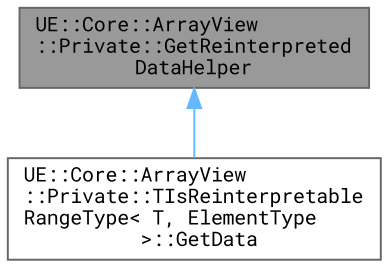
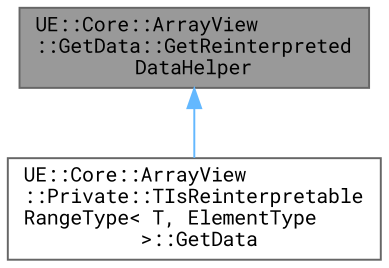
  digraph {
    rankdir=TB
    fontname="Roboto Mono"
    node [fontname="Roboto Mono" fontsize=10 shape=box style=filled]
-   n1 [color=gray40 fillcolor=grey60 fontcolor=black height=0.2 label="UE::Core::ArrayView\l::Private::GetReinterpreted\lDataHelper" width=0.4]
+   n1 [color=gray40 fillcolor=grey60 fontcolor=black height=0.2 label="UE::Core::ArrayView\l::GetData::GetReinterpreted\lDataHelper" width=0.4]
    n2 [color=grey40 fillcolor=white height=0.2 label="UE::Core::ArrayView\l::Private::TIsReinterpretable\lRangeType\< T, ElementType\l \>::GetData" width=0.4]
    n1 -> n2 [color=steelblue1 dir=back fontname="Roboto Mono" fontsize=10 labelfontname=Helvetica labelfontsize=10 style=solid]
  }
